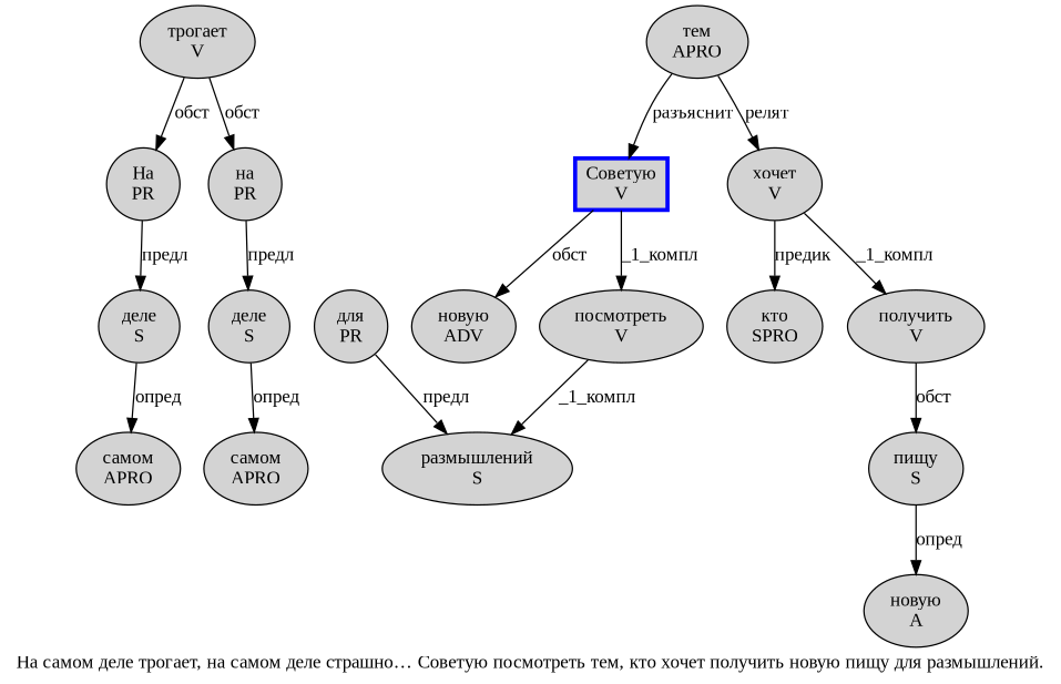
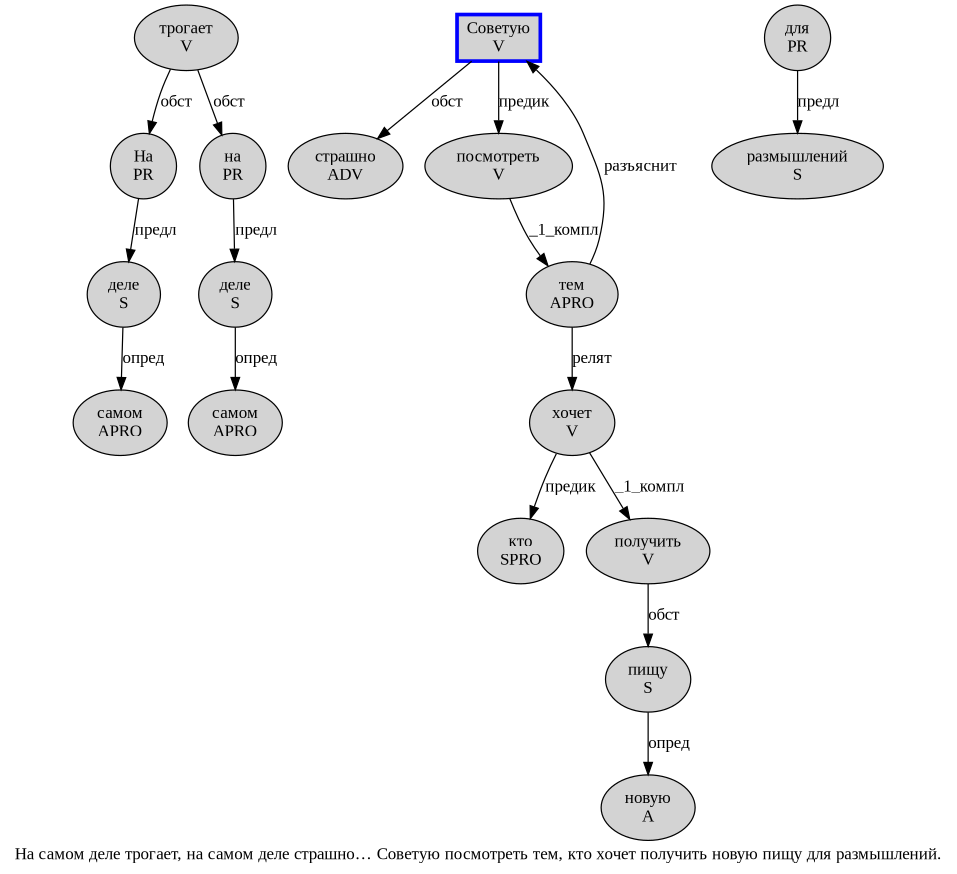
  digraph {
    fontname="Liberation Serif"
    label="На самом деле трогает, на самом деле страшно… Советую посмотреть тем, кто хочет получить новую пищу для размышлений."
    node [fillcolor=lightgray fontname="Liberation Serif" penwidth=1 shape=ellipse style=filled]
    edge [fontname="Liberation Serif"]
    n1 [label="На\nPR"]
    n2 [label="деле\nS"]
    n3 [label="самом\nAPRO"]
    n4 [label="трогает\nV"]
    n5 [label="на\nPR"]
    n6 [label="деле\nS"]
    n7 [color=blue label="Советую\nV" penwidth=3 shape=box]
-   n8 [label="новую\nADV"]
+   n8 [label="страшно\nADV"]
    n9 [label="посмотреть\nV"]
    n10 [label="самом\nAPRO"]
    n11 [label="тем\nAPRO"]
    n12 [label="хочет\nV"]
    n13 [label="кто\nSPRO"]
    n14 [label="получить\nV"]
    n15 [label="пищу\nS"]
    n16 [label="новую\nA"]
    n17 [label="для\nPR"]
    n18 [label="размышлений\nS"]
    n1 -> n2 [label="предл"]
    n2 -> n3 [label="опред"]
    n4 -> n1 [label="обст"]
    n4 -> n5 [label="обст"]
    n5 -> n6 [label="предл"]
    n6 -> n10 [label="опред"]
    n7 -> n8 [label="обст"]
-   n7 -> n9 [label="_1_компл"]
-   n9 -> n18 [label="_1_компл"]
+   n7 -> n9 [label="предик"]
+   n9 -> n11 [label="_1_компл"]
    n11 -> n7 [label="разъяснит"]
    n11 -> n12 [label="релят"]
    n12 -> n13 [label="предик"]
    n12 -> n14 [label="_1_компл"]
    n14 -> n15 [label="обст"]
    n15 -> n16 [label="опред"]
    n17 -> n18 [label="предл"]
  }
